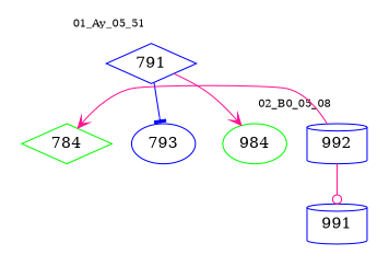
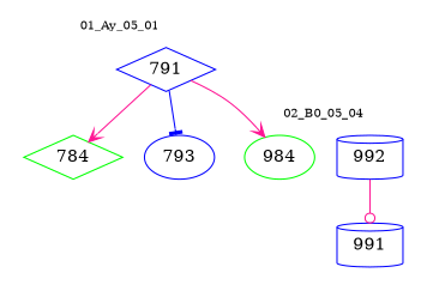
  digraph {
    node [color=blue shape=diamond]
    edge [arrowhead=vee color=deeppink]
    n1 [label=791]
    n2 [color=green label=784]
    n3 [label=793 shape=ellipse]
    n4 [label=992 shape=cylinder]
    n5 [color=green label=984 shape=ellipse]
    n6 [label=991 shape=cylinder]
    subgraph cluster_1 {
      color=white
      fontsize=10
-     label="01_Ay_05_51"
+     label="01_Ay_05_01"
      n1
      n2
      n3
    }
    subgraph cluster_2 {
      color=white
      fontsize=10
-     label="02_B0_05_08"
+     label="02_B0_05_04"
      n4
      n5
      n6
    }
-   n4 -> n2
+   n1 -> n2
    n1 -> n3 [arrowhead=tee color=blue]
    n1 -> n5
    n4 -> n6 [arrowhead=odot]
  }
